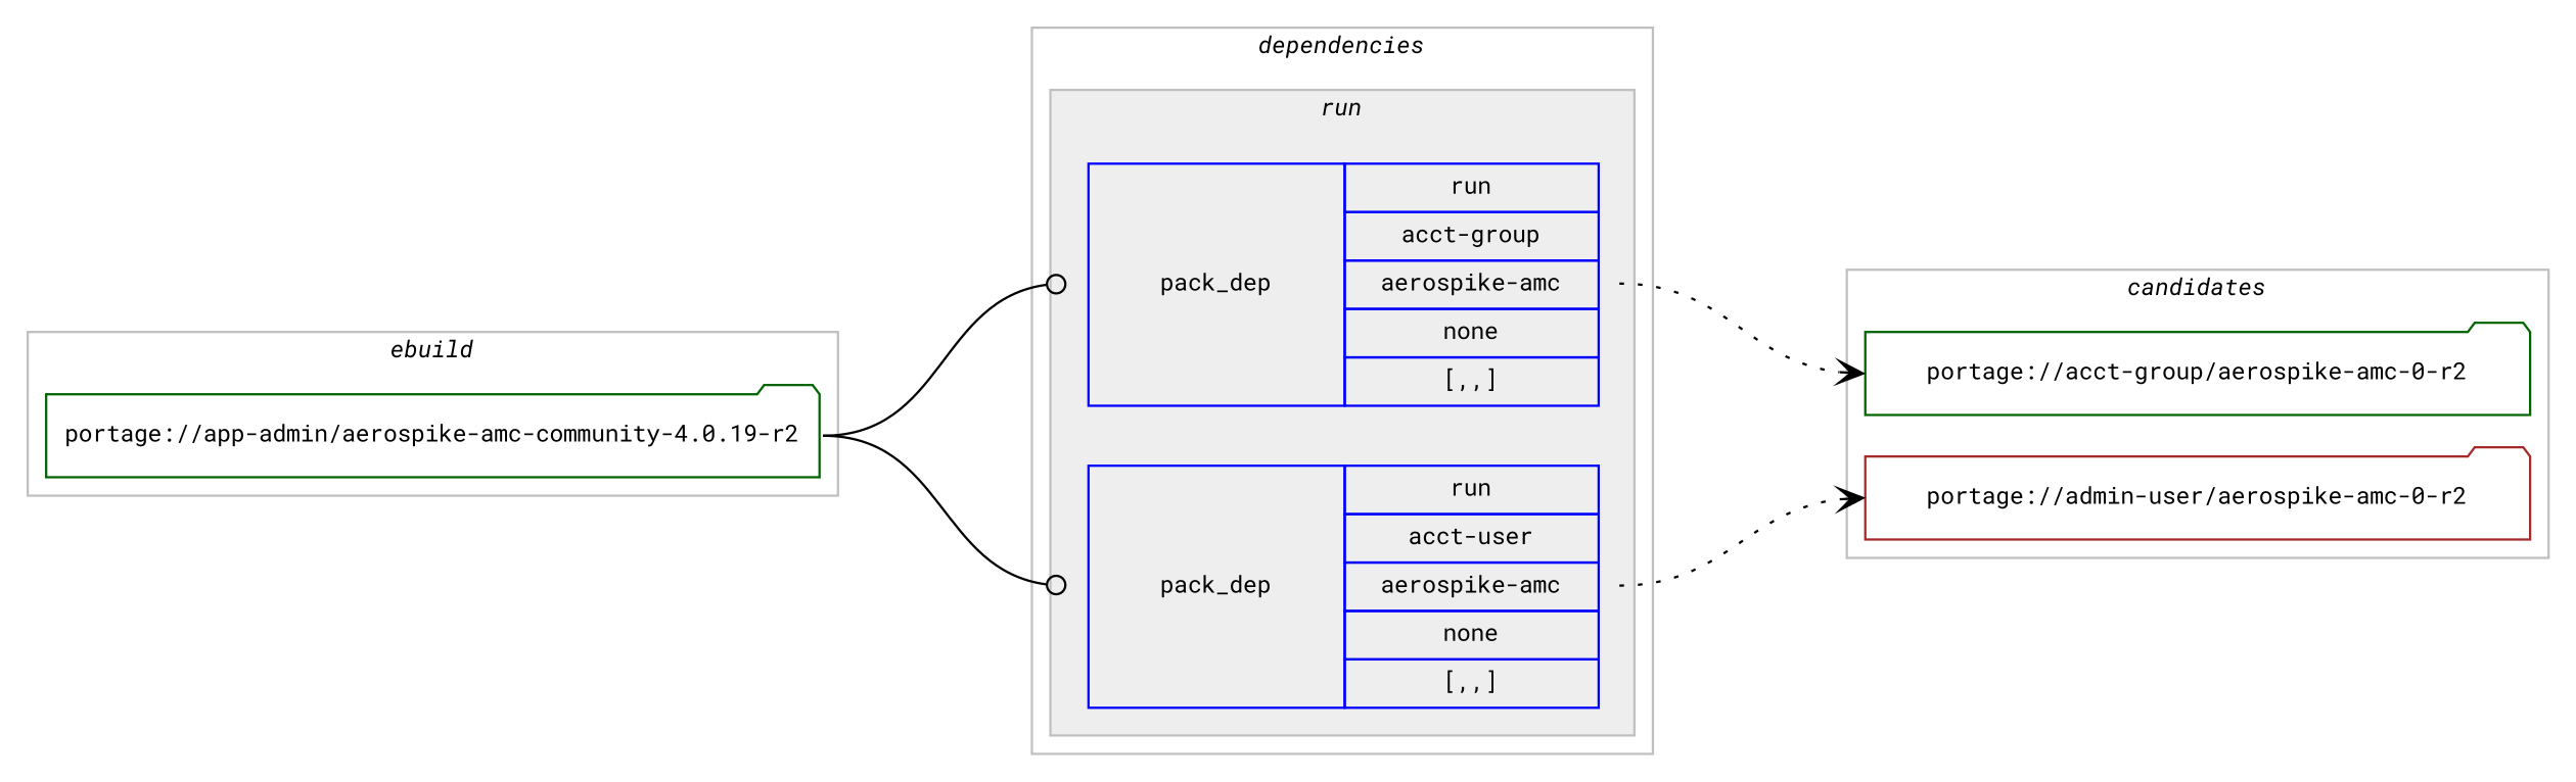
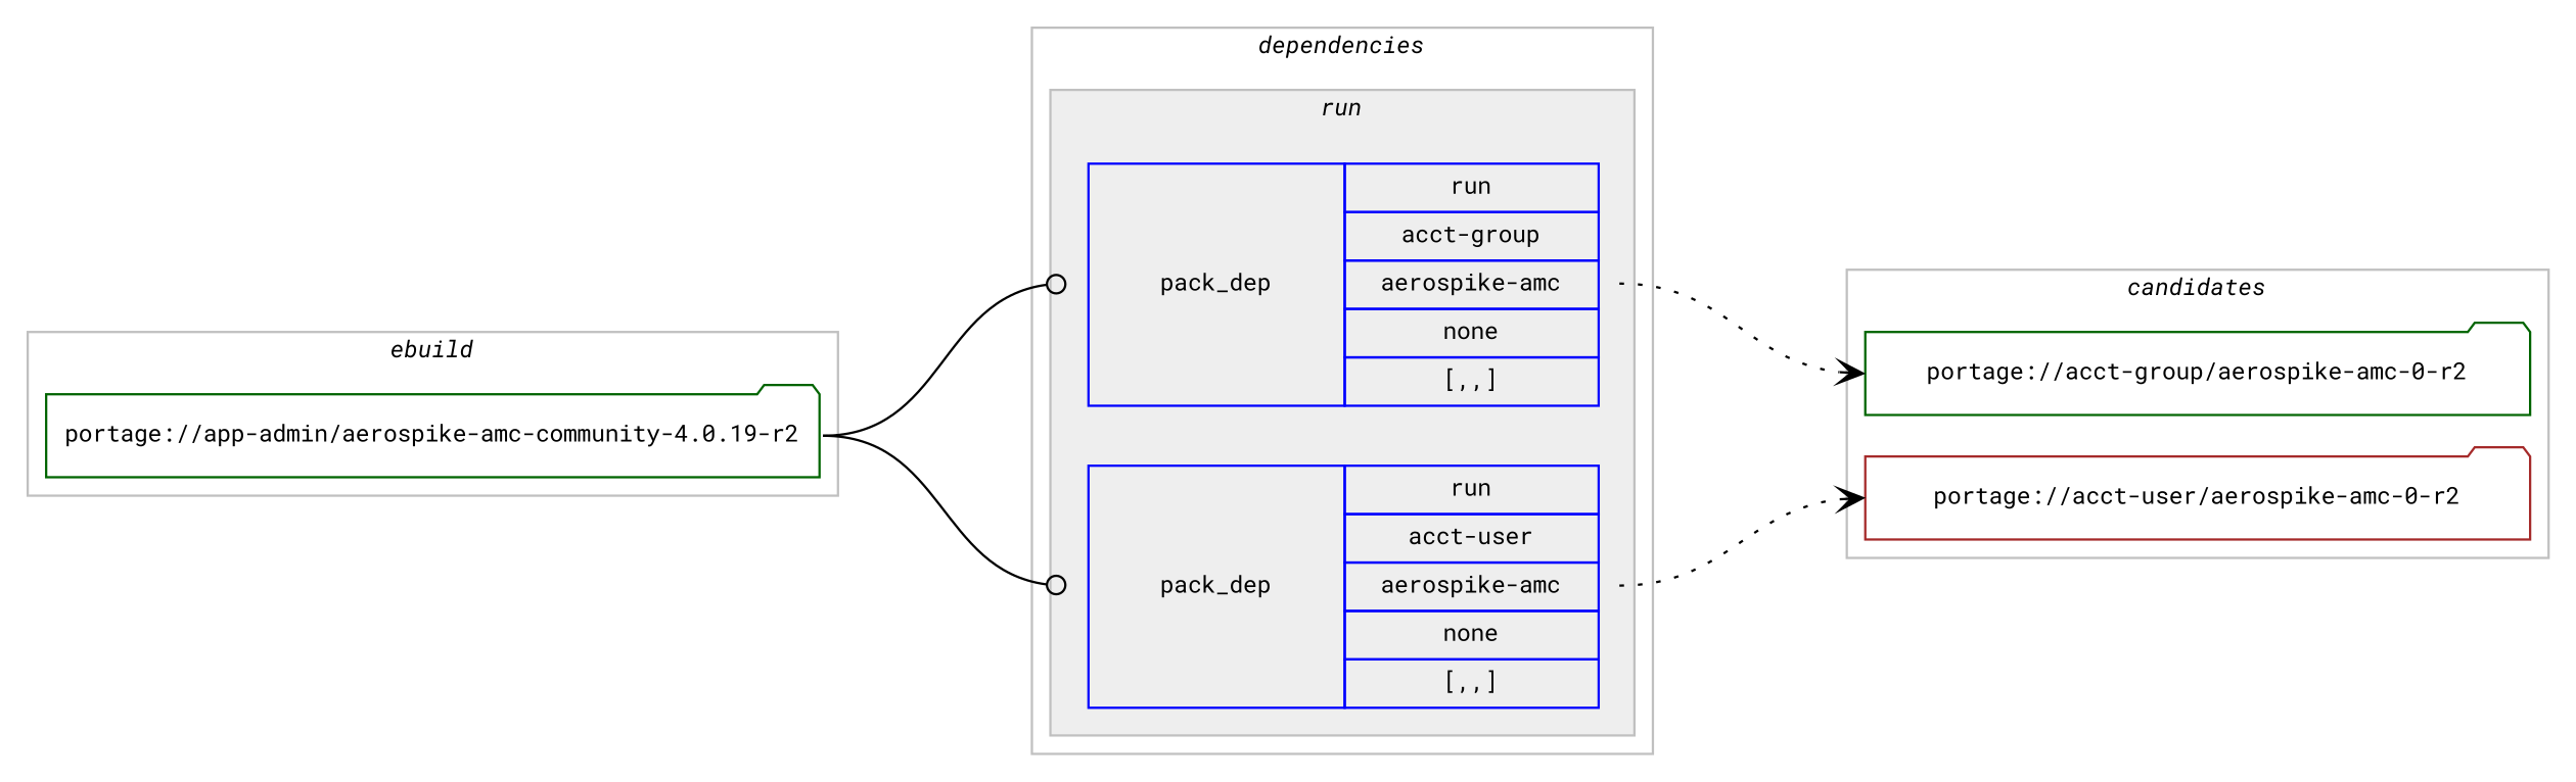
  digraph {
    compound=true
    concentrate=true
    fontname="Roboto Mono"
    fontsize=10
    newrank=true
    rankdir=LR
    ranksep=1.5
    node [color=darkgreen fontname="Roboto Mono" fontsize=10 shape=folder]
    edge [arrowhead=odot headport=w style=solid tailport=e weight=20 fontname="Roboto Mono"]
    n1 [label="portage://app-admin/aerospike-amc-community-4.0.19-r2" width=4]
    n2 [color=blue label=<<TABLE BORDER="0" CELLBORDER="1" CELLSPACING="0" CELLPADDING="4" WIDTH="220"><TR><TD ROWSPAN="6" CELLPADDING="30">pack_dep</TD></TR><TR><TD WIDTH="110">run</TD></TR><TR><TD>acct-group</TD></TR><TR><TD>aerospike-amc</TD></TR><TR><TD>none</TD></TR><TR><TD>[,,]</TD></TR></TABLE>> shape=none]
    n3 [color=blue label=<<TABLE BORDER="0" CELLBORDER="1" CELLSPACING="0" CELLPADDING="4" WIDTH="220"><TR><TD ROWSPAN="6" CELLPADDING="30">pack_dep</TD></TR><TR><TD WIDTH="110">run</TD></TR><TR><TD>acct-user</TD></TR><TR><TD>aerospike-amc</TD></TR><TR><TD>none</TD></TR><TR><TD>[,,]</TD></TR></TABLE>> shape=none]
    n4 [label="portage://acct-group/aerospike-amc-0-r2" width=4]
-   n5 [color=brown label="portage://admin-user/aerospike-amc-0-r2" width=4]
+   n5 [color=brown label="portage://acct-user/aerospike-amc-0-r2" width=4]
    subgraph cluster_1 {
      color=gray
      label=<<i>ebuild</i>>
      n1
    }
    subgraph cluster_2 {
      color=gray
      label=<<i>dependencies</i>>
      subgraph cluster_3 {
        color=gray
        fillcolor="#eeeeee"
        label=<<i>compile</i>>
        style=filled
      }
      subgraph cluster_4 {
        color=gray
        fillcolor="#eeeeee"
        label=<<i>compile and run</i>>
        style=filled
      }
      subgraph cluster_5 {
        color=gray
        fillcolor="#eeeeee"
        label=<<i>run</i>>
        style=filled
        subgraph sub_6 {
          color=gray
          fillcolor="#eeeeee"
          label=<<i>run</i>>
          style=filled
          n2
        }
        subgraph sub_7 {
          color=gray
          fillcolor="#eeeeee"
          label=<<i>run</i>>
          style=filled
          n3
        }
      }
    }
    subgraph cluster_8 {
      color=gray
      label=<<i>candidates</i>>
      rank=same
      subgraph sub_9 {
        color=black
        label=<<i>candidates</i>>
        nodesep=1
        rank=same
        n4
      }
      subgraph sub_10 {
        color=black
        label=<<i>candidates</i>>
        nodesep=1
        rank=same
        n5
      }
    }
    n1 -> n2
    n1 -> n3
    n2 -> n4 [arrowhead=vee style=dotted weight=100]
    n3 -> n5 [arrowhead=vee style=dotted weight=100]
  }
